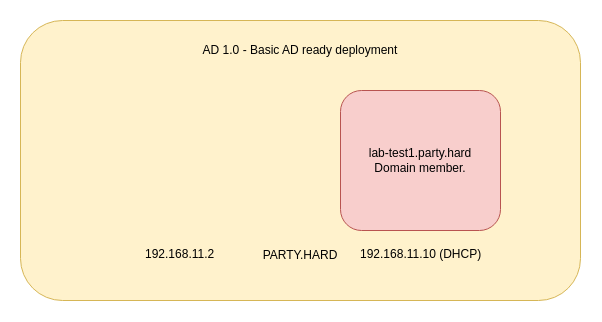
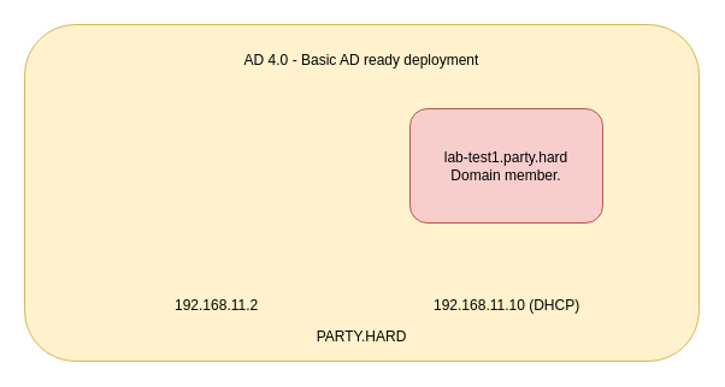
  <mxCell id="0" />
  <mxCell id="1" parent="0" />
  <mxCell id="2" value="" style="rounded=1;whiteSpace=wrap;html=1;align=center;fillColor=#fff2cc;strokeColor=#d6b656;" parent="1" vertex="1"><mxGeometry x="20" y="20" width="560" height="280" as="geometry" /></mxCell>
- <mxCell id="3" value="PARTY.HARD" style="text;html=1;strokeColor=none;fillColor=none;align=center;verticalAlign=middle;whiteSpace=wrap;rounded=0;" parent="1" vertex="1"><mxGeometry x="280" y="245" width="40" height="20" as="geometry" /></mxCell>
- <mxCell id="4" value="lab-test1.party.hard&lt;br&gt;Domain member." style="rounded=1;whiteSpace=wrap;html=1;fillColor=#f8cecc;strokeColor=#b85450;" parent="1" vertex="1"><mxGeometry x="340" y="90" width="160" height="140" as="geometry" /></mxCell>
+ <mxCell id="3" value="PARTY.HARD" style="text;html=1;strokeColor=none;fillColor=none;align=center;verticalAlign=middle;whiteSpace=wrap;rounded=0;" parent="1" vertex="1"><mxGeometry x="280" y="270" width="40" height="20" as="geometry" /></mxCell>
+ <mxCell id="4" value="lab-test1.party.hard&lt;br&gt;Domain member." style="rounded=1;whiteSpace=wrap;html=1;fillColor=#f8cecc;strokeColor=#b85450;" parent="1" vertex="1"><mxGeometry x="340" y="90" width="160" height="95" as="geometry" /></mxCell>
  <mxCell id="5" value="192.168.11.2" style="text;html=1;" parent="1" vertex="1"><mxGeometry x="142.5" y="240" width="75" height="30" as="geometry" /></mxCell>
  <mxCell id="6" value="192.168.11.10 (DHCP)" style="text;html=1;" parent="1" vertex="1"><mxGeometry x="357.5" y="240" width="125" height="30" as="geometry" /></mxCell>
- <mxCell id="7" value="AD 1.0 - Basic AD ready deployment" style="text;html=1;strokeColor=none;fillColor=none;align=center;verticalAlign=middle;whiteSpace=wrap;rounded=0;" vertex="1" parent="1"><mxGeometry x="190" y="40" width="220" height="20" as="geometry" /></mxCell>
+ <mxCell id="7" value="AD 4.0 - Basic AD ready deployment" style="text;html=1;strokeColor=none;fillColor=none;align=center;verticalAlign=middle;whiteSpace=wrap;rounded=0;" vertex="1" parent="1"><mxGeometry x="190" y="40" width="220" height="20" as="geometry" /></mxCell>
